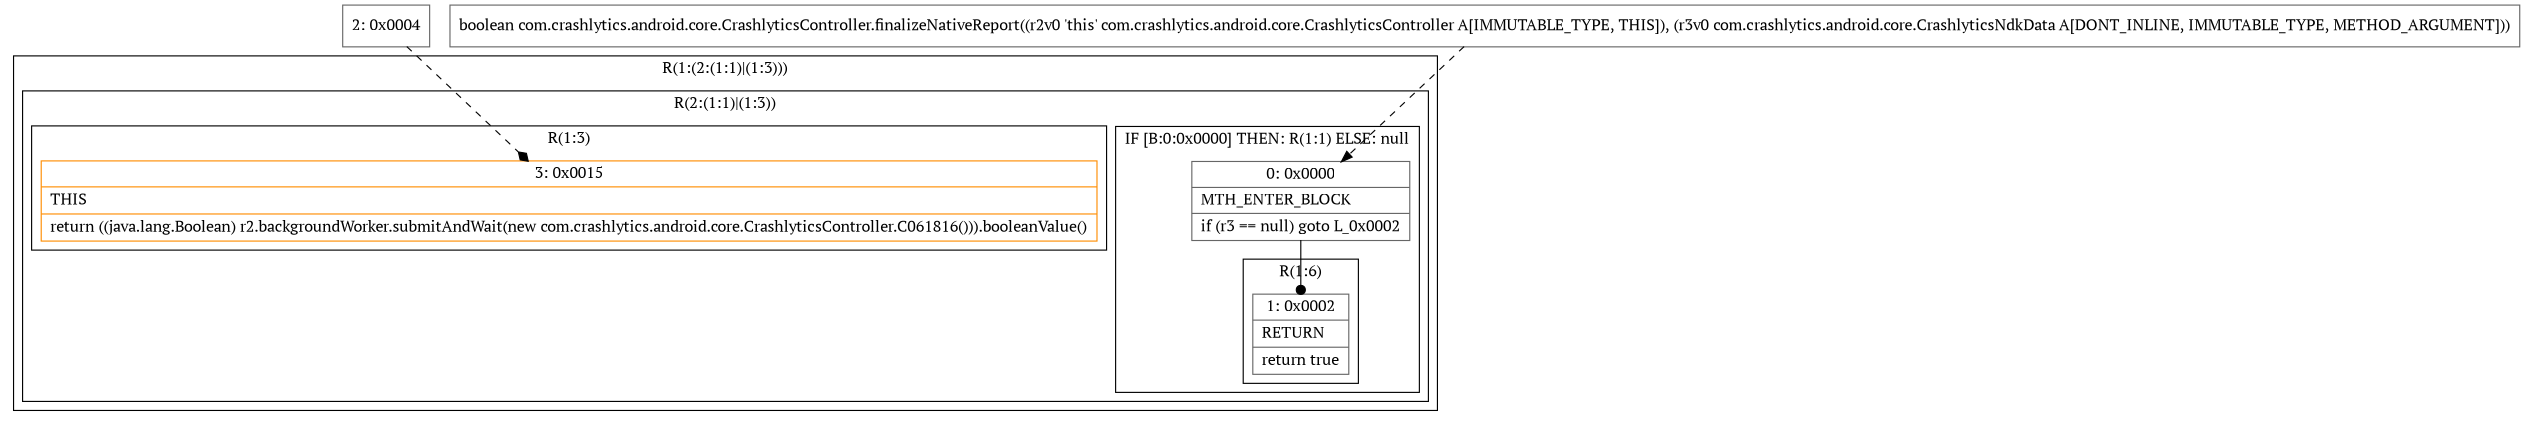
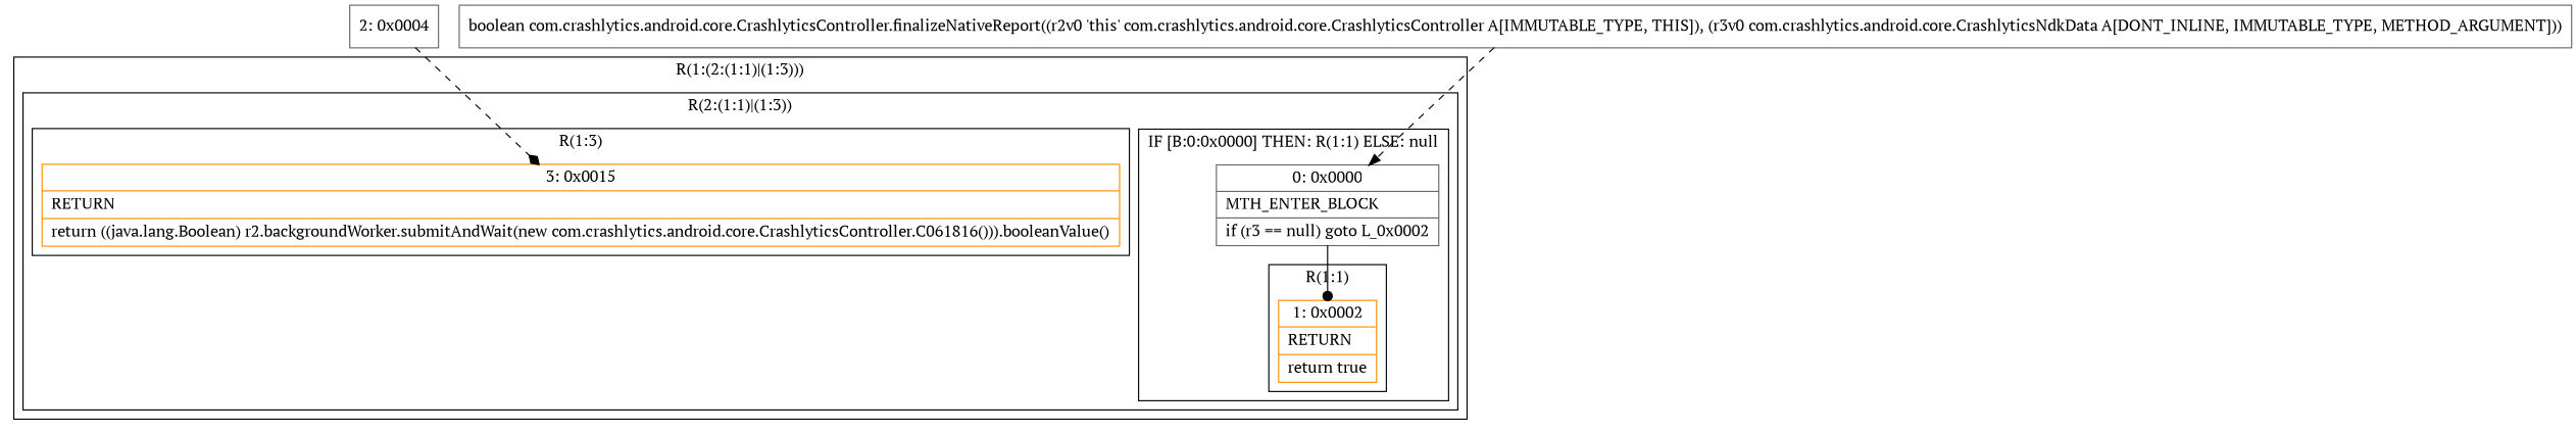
  digraph {
    fontname="PT Serif"
    node [color=gray40 fontname="PT Serif" shape=record]
    edge [fontname="PT Serif" style=dashed]
-   n1 [label="{1\:\ 0x0002|RETURN\l|return true\l}"]
+   n1 [color=darkorange label="{1\:\ 0x0002|RETURN\l|return true\l}"]
    n2 [label="{0\:\ 0x0000|MTH_ENTER_BLOCK\l|if (r3 == null) goto L_0x0002\l}"]
-   n3 [color=darkorange label="{3\:\ 0x0015|THIS\l|return ((java.lang.Boolean) r2.backgroundWorker.submitAndWait(new com.crashlytics.android.core.CrashlyticsController.C061816())).booleanValue()\l}"]
+   n3 [color=darkorange label="{3\:\ 0x0015|RETURN\l|return ((java.lang.Boolean) r2.backgroundWorker.submitAndWait(new com.crashlytics.android.core.CrashlyticsController.C061816())).booleanValue()\l}"]
    n4 [label="{2\:\ 0x0004}"]
    n5 [label="{boolean com.crashlytics.android.core.CrashlyticsController.finalizeNativeReport((r2v0 'this' com.crashlytics.android.core.CrashlyticsController A[IMMUTABLE_TYPE, THIS]), (r3v0 com.crashlytics.android.core.CrashlyticsNdkData A[DONT_INLINE, IMMUTABLE_TYPE, METHOD_ARGUMENT])) }"]
    subgraph cluster_1 {
      label="R(1:(2:(1:1)|(1:3)))"
      subgraph cluster_2 {
        label="R(2:(1:1)|(1:3))"
        subgraph cluster_3 {
          label="IF [B:0:0x0000] THEN: R(1:1) ELSE: null"
          n2
          subgraph cluster_4 {
-           label="R(1:6)"
+           label="R(1:1)"
            n1
          }
        }
        subgraph cluster_5 {
          label="R(1:3)"
          n3
        }
      }
    }
    n2 -> n1 [arrowhead=dot style=solid]
    n4 -> n3 [arrowhead=diamond]
    n5 -> n2 [arrowhead=normal]
  }
